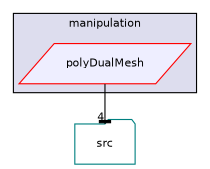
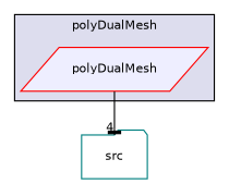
  digraph {
    compound=true
    node [fontname=Helvetica fontsize=10]
    n1 [fillcolor="#eeeeff" label=polyDualMesh pencolor=black shape=parallelogram style=filled color=red]
    n2 [color=teal label=src shape=folder]
    subgraph cluster_1 {
      bgcolor="#ddddee"
      fontname=Helvetica
      fontsize=10
-     label=manipulation
+     label=polyDualMesh
      pencolor=black
      n1
    }
    n1 -> n2 [headlabel=4 labeldistance=1.5 labelfontname=Helvetica labelfontsize=10 arrowhead=tee]
  }
